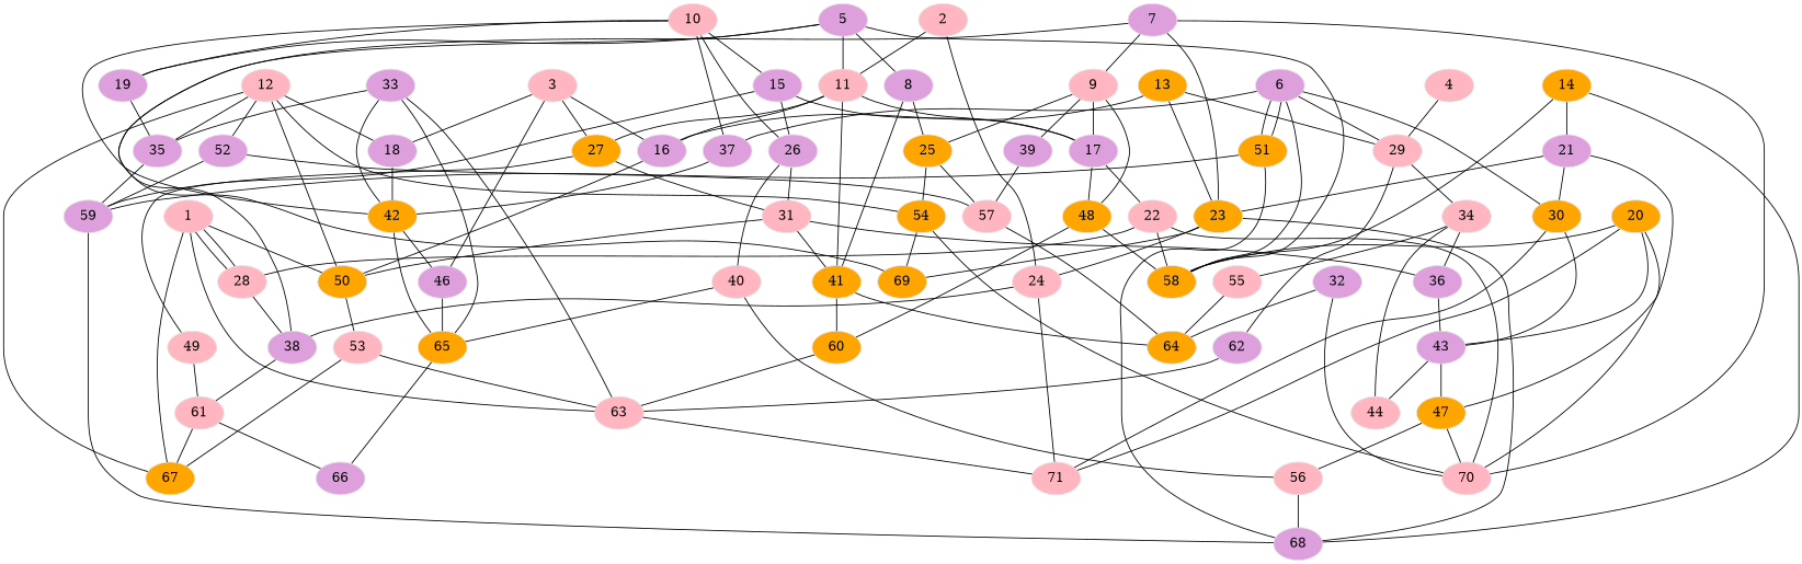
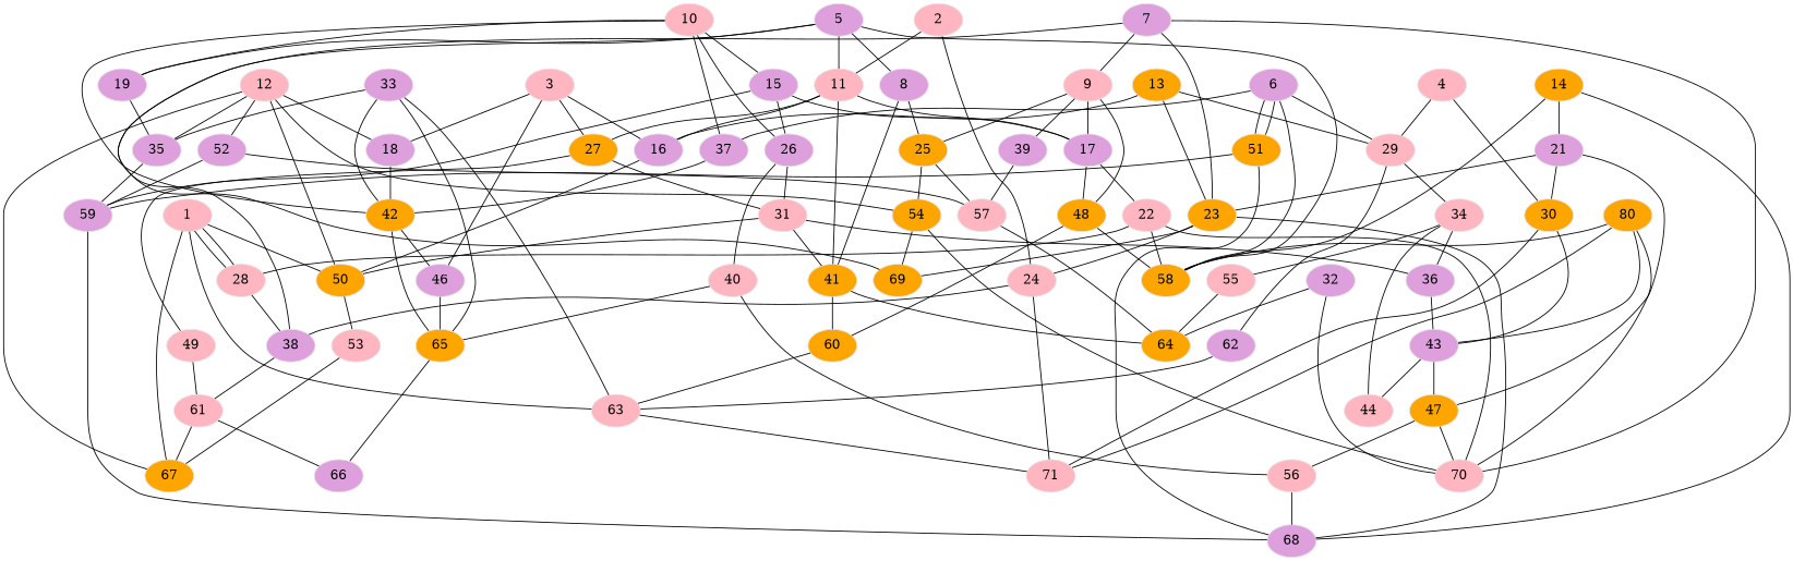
  graph {
    node [color=gray90 fillcolor=lightpink style=filled]
    1
    28
    50 [fillcolor=orange]
    63
    67 [fillcolor=orange]
    38 [fillcolor=plum]
    53
    71
    2
    11
    24
    16 [fillcolor=plum]
    27 [fillcolor=orange]
    41 [fillcolor=orange]
    17 [fillcolor=plum]
    3
    18 [fillcolor=plum]
    46 [fillcolor=plum]
    42 [fillcolor=orange]
    31
    49
    65 [fillcolor=orange]
    4
    29
    30 [fillcolor=orange]
    34
    62 [fillcolor=plum]
    43 [fillcolor=plum]
    5 [fillcolor=plum]
    8 [fillcolor=plum]
    19 [fillcolor=plum]
    58 [fillcolor=orange]
    69 [fillcolor=orange]
    25 [fillcolor=orange]
    35 [fillcolor=plum]
    6 [fillcolor=plum]
    37 [fillcolor=plum]
    51 [fillcolor=orange]
    68 [fillcolor=plum]
    59 [fillcolor=plum]
    7 [fillcolor=plum]
    9
    23 [fillcolor=orange]
    70
    39 [fillcolor=plum]
    48 [fillcolor=orange]
    61
    54 [fillcolor=orange]
    57
    64 [fillcolor=orange]
    60 [fillcolor=orange]
    22
    10
    15 [fillcolor=plum]
    26 [fillcolor=plum]
    40
    12
    52 [fillcolor=plum]
    13 [fillcolor=orange]
    14 [fillcolor=orange]
    21 [fillcolor=plum]
    47 [fillcolor=orange]
-   20 [fillcolor=orange]
+   20 [fillcolor=orange label=80]
    44
    56
    36 [fillcolor=plum]
    55
    32 [fillcolor=plum]
    33 [fillcolor=plum]
    66 [fillcolor=plum]
    1 -- 28
    1 -- 28
    1 -- 50
    1 -- 63
    1 -- 67
    28 -- 38
    50 -- 53
    63 -- 71
    38 -- 61
-   53 -- 63
    53 -- 67
    2 -- 11
    2 -- 24
    11 -- 16
    11 -- 27
    11 -- 41
    11 -- 17
    24 -- 38
    24 -- 71
    16 -- 50
    27 -- 31
    27 -- 49
    41 -- 64
    41 -- 60
    17 -- 48
    17 -- 22
    3 -- 16
    3 -- 27
    3 -- 18
    3 -- 46
    18 -- 42
    46 -- 65
    42 -- 46
    42 -- 65
    31 -- 50
    31 -- 41
    31 -- 36
    49 -- 61
    65 -- 66
    4 -- 29
-   6 -- 30
+   4 -- 30
    29 -- 34
    29 -- 62
    30 -- 71
    30 -- 43
    34 -- 44
    34 -- 36
    34 -- 55
    62 -- 63
    43 -- 47
    43 -- 44
    5 -- 11
    5 -- 8
    5 -- 19
    5 -- 58
    5 -- 69
    8 -- 41
    8 -- 25
    19 -- 35
    25 -- 54
    25 -- 57
    35 -- 59
    6 -- 29
    6 -- 58
    6 -- 37
    6 -- 51
    6 -- 51
    37 -- 42
    51 -- 68
    51 -- 59
    59 -- 68
    7 -- 38
    7 -- 9
    7 -- 23
    7 -- 70
    9 -- 17
    9 -- 25
    9 -- 39
    9 -- 48
    23 -- 24
    23 -- 69
    23 -- 68
    39 -- 57
    48 -- 58
    48 -- 60
    61 -- 67
    61 -- 66
    54 -- 69
    54 -- 70
    57 -- 64
    60 -- 63
    22 -- 28
    22 -- 58
    22 -- 70
    10 -- 42
    10 -- 19
    10 -- 37
    10 -- 15
    10 -- 26
    15 -- 17
    15 -- 59
    15 -- 26
    26 -- 31
    26 -- 40
    40 -- 65
    40 -- 56
    12 -- 50
    12 -- 67
    12 -- 18
    12 -- 35
    12 -- 54
    12 -- 52
    52 -- 59
    52 -- 57
    13 -- 16
    13 -- 29
    13 -- 23
    14 -- 58
    14 -- 68
    14 -- 21
    21 -- 30
    21 -- 23
    21 -- 47
    47 -- 70
    47 -- 56
    20 -- 71
    20 -- 43
    20 -- 58
    20 -- 70
    56 -- 68
    36 -- 43
    55 -- 64
    32 -- 70
    32 -- 64
    33 -- 63
    33 -- 42
    33 -- 65
    33 -- 35
  }
